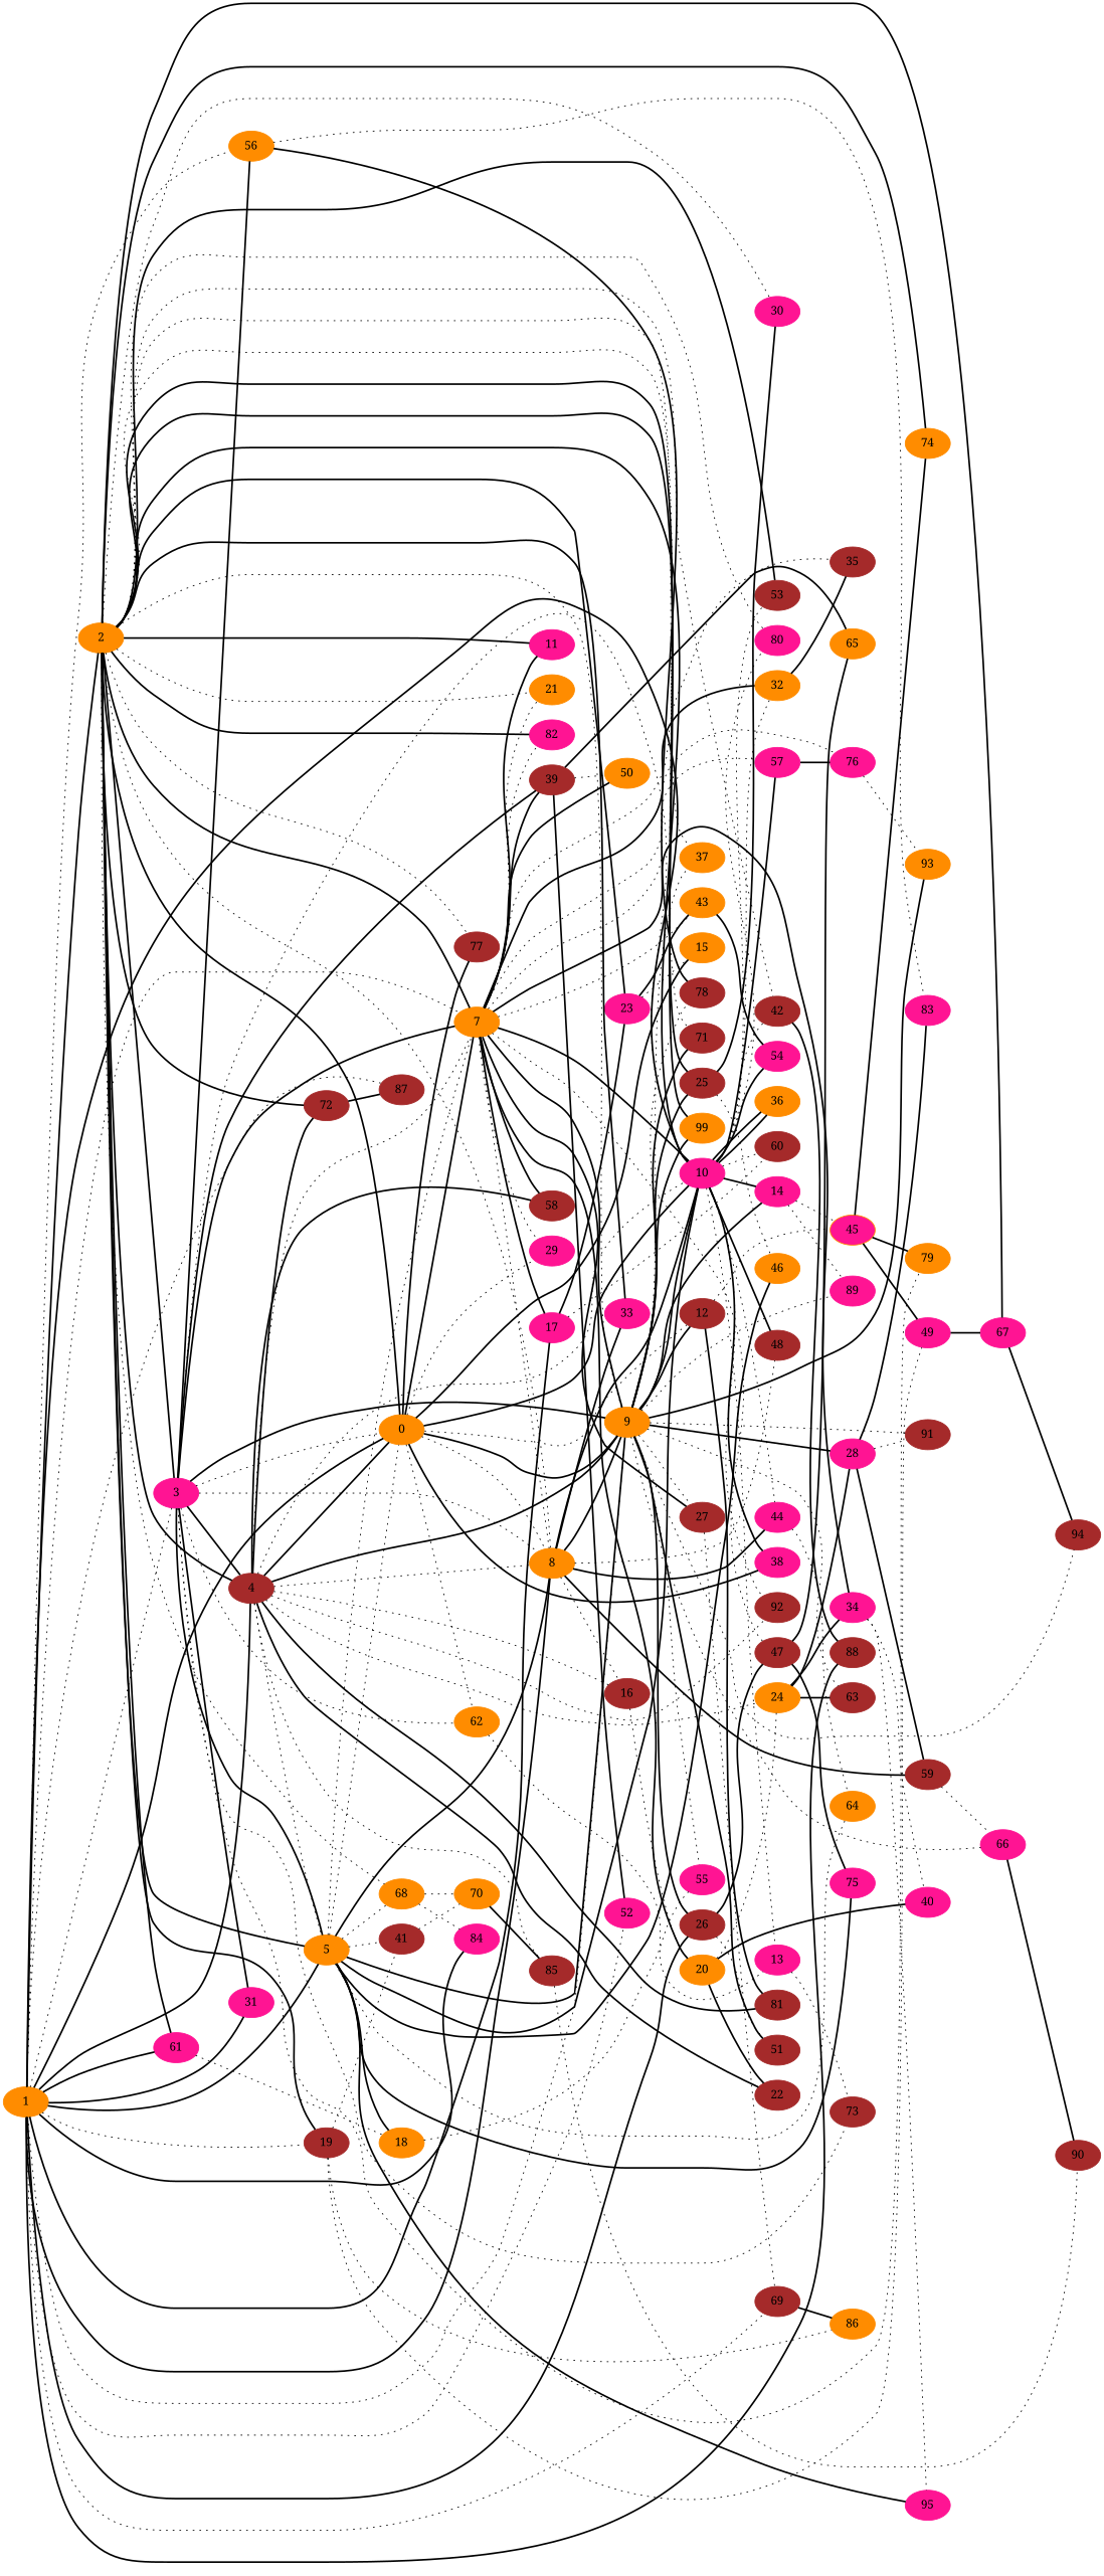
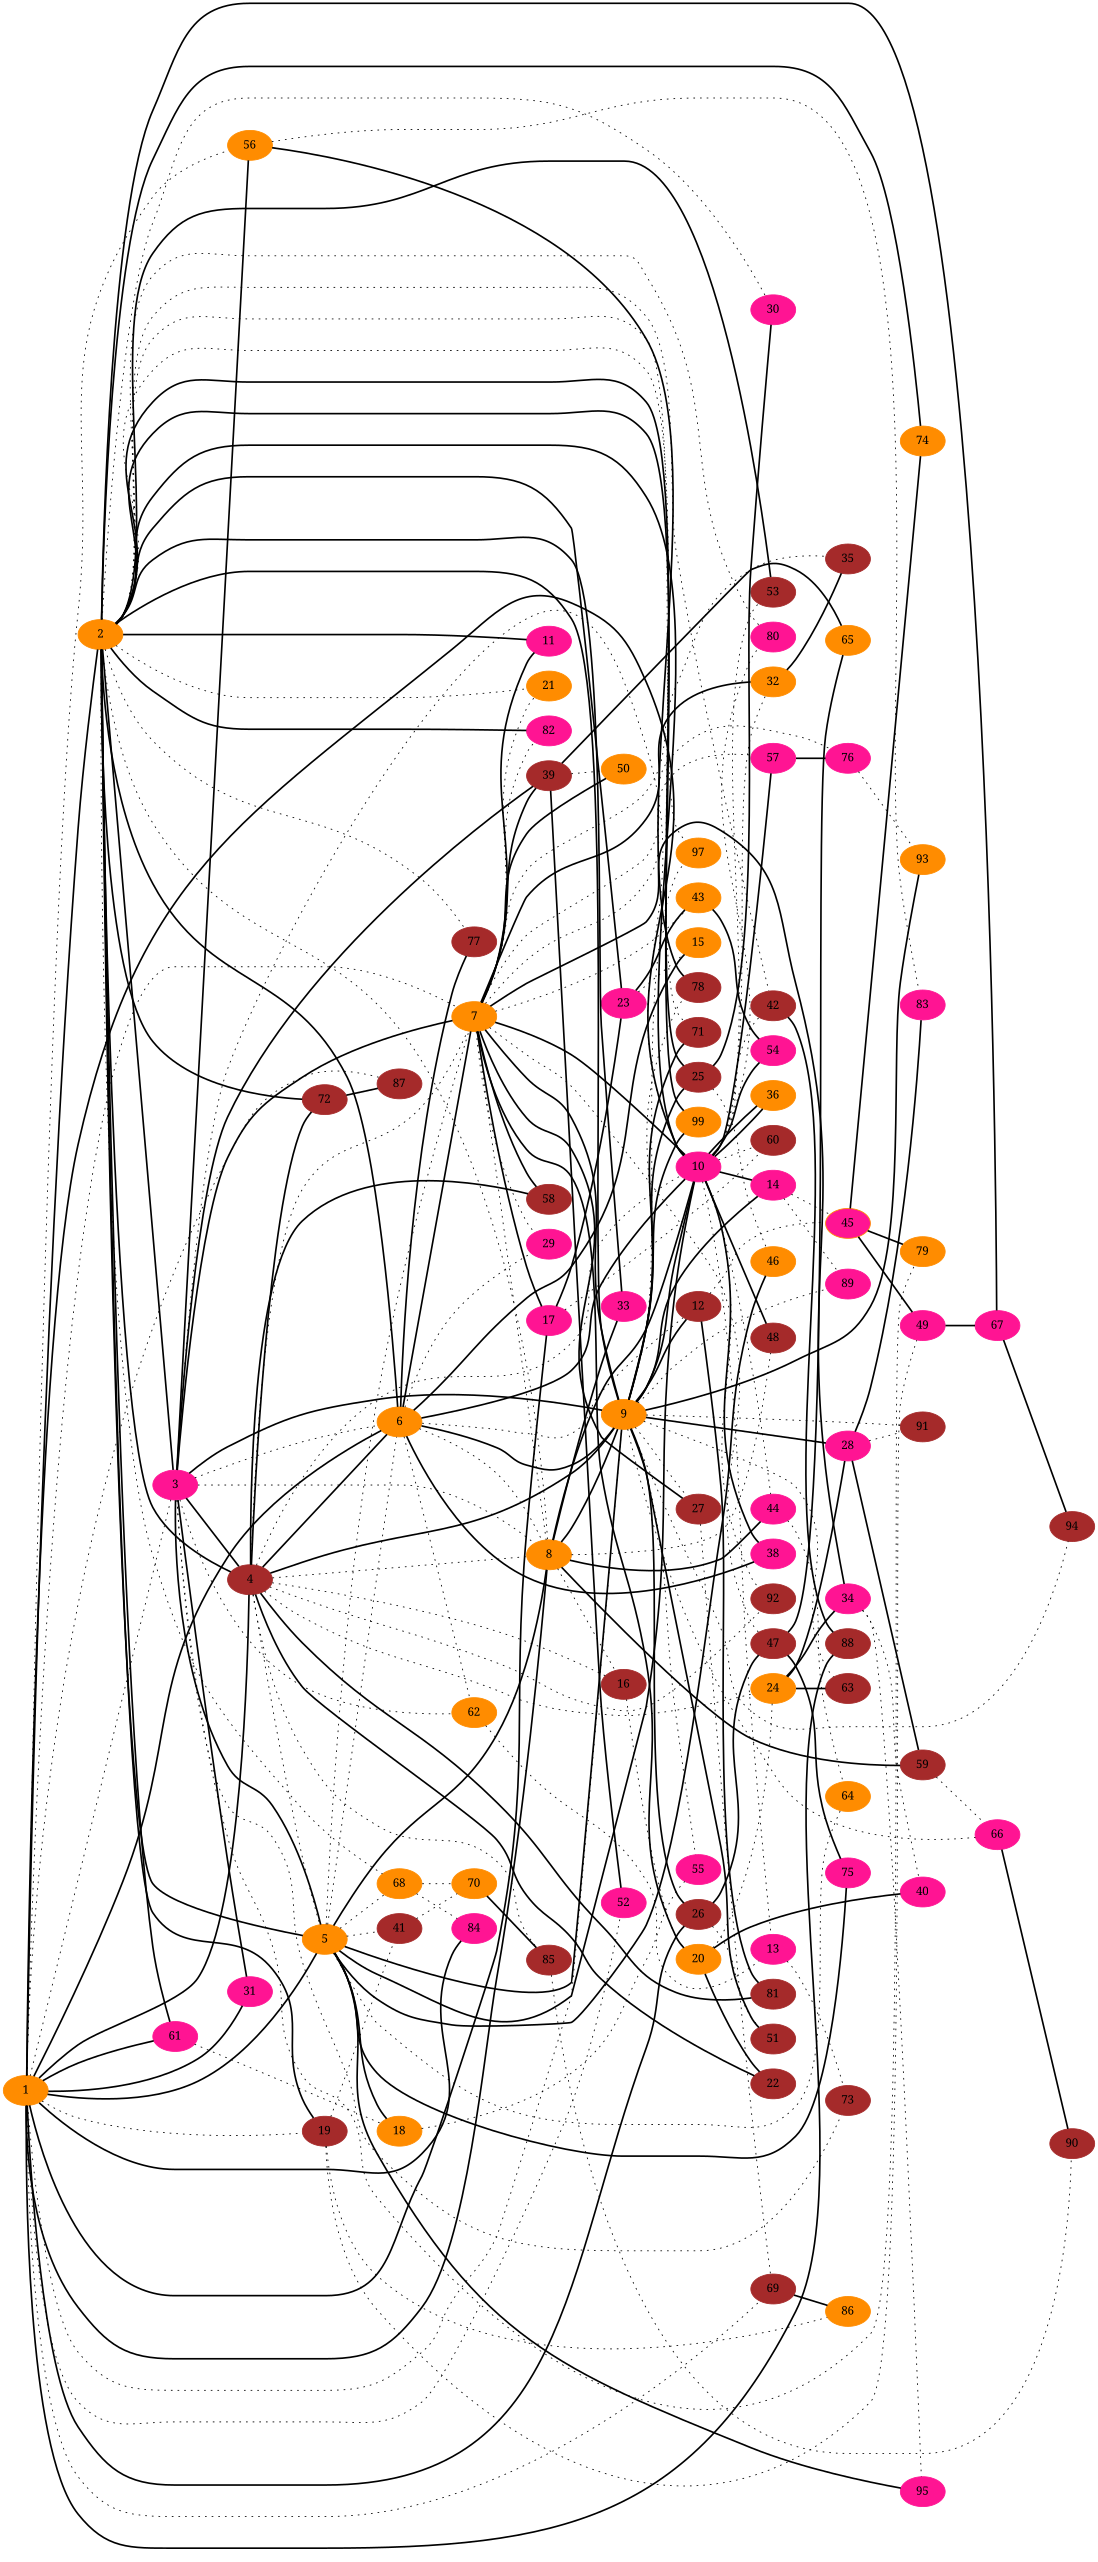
  graph {
    fontname="Noto Serif"
    rankdir=LR
    node [color=brown fontname="Noto Serif" style=filled]
    edge [fontname="Noto Serif" style=bold]
    1 [color=darkorange]
    2 [color=darkorange]
    3 [color=deeppink]
    4
    5 [color=darkorange]
-   6 [color=darkorange label=0]
+   6 [color=darkorange]
    7 [color=darkorange]
    8 [color=darkorange]
    9 [color=darkorange]
    10 [color=deeppink]
    17 [color=deeppink]
    19
    26
    31 [color=deeppink]
    52 [color=deeppink]
    56 [color=darkorange]
    61 [color=deeppink]
    69
    84 [color=deeppink]
    87
    88
    11 [color=deeppink]
    21 [color=darkorange]
    23 [color=deeppink]
    25
    30 [color=deeppink]
    33 [color=deeppink]
-   37 [color=darkorange]
+   37 [color=darkorange label=97]
    42
    53
    67 [color=deeppink]
    68 [color=darkorange]
    71
    72
    74 [color=darkorange]
    77
    80 [color=deeppink]
    82 [color=deeppink]
    n39 [color=darkorange label=99]
    39
    62 [color=darkorange]
    73
    79 [color=darkorange]
    16
    22
    24 [color=darkorange]
    58
    81
    85
    92
    18 [color=darkorange]
    41
    46 [color=darkorange]
    64 [color=darkorange]
    75 [color=deeppink]
    95 [color=deeppink]
    12
    15 [color=darkorange]
    29 [color=deeppink]
    38 [color=deeppink]
    20 [color=darkorange]
    27
    32 [color=darkorange]
    34 [color=deeppink]
    35
    43 [color=darkorange]
    47
    50 [color=darkorange]
    57 [color=deeppink]
    76 [color=deeppink]
    44 [color=deeppink]
    48
    59
    14 [color=deeppink]
    28 [color=deeppink]
    51
    55 [color=deeppink]
    63
    66 [color=deeppink]
    78
    89 [color=deeppink]
    91
    93 [color=darkorange]
    94
    13 [color=deeppink]
    36 [color=darkorange]
    54 [color=deeppink]
    60
    49 [color=deeppink]
    86 [color=darkorange]
    83 [color=deeppink]
    70 [color=darkorange]
    65 [color=darkorange]
    90
    45 [color=darkorange fillcolor=deeppink]
    40 [color=deeppink]
    1 -- 2
    1 -- 3 [style=dotted]
    1 -- 4
    1 -- 5
    1 -- 6
    1 -- 7 [style=dotted]
    1 -- 8
    1 -- 9 [style=dotted]
    1 -- 10
    1 -- 17
    1 -- 19 [style=dotted]
    1 -- 26
    1 -- 31
    1 -- 52 [style=dotted]
    1 -- 56 [style=dotted]
    1 -- 61
    1 -- 69 [style=dotted]
    1 -- 84
    1 -- 87 [style=dotted]
    1 -- 88
    2 -- 3
    2 -- 4
    2 -- 5
    2 -- 6
-   2 -- 7
    2 -- 8 [style=dotted]
-   2 -- 9 [style=dotted]
+   2 -- 9
    2 -- 10
    2 -- 19
    2 -- 61
    2 -- 11
    2 -- 21 [style=dotted]
    2 -- 23
    2 -- 25
    2 -- 30 [style=dotted]
    2 -- 33
    2 -- 37 [style=dotted]
    2 -- 42 [style=dotted]
    2 -- 53
    2 -- 67
    2 -- 68 [style=dotted]
    2 -- 71 [style=dotted]
    2 -- 72
    2 -- 74
    2 -- 77 [style=dotted]
    2 -- 80 [style=dotted]
    2 -- 82
    2 -- n39
    3 -- 4
    3 -- 5
    3 -- 6 [style=dotted]
    3 -- 7
    3 -- 8 [style=dotted]
    3 -- 9
    3 -- 10 [style=dotted]
    3 -- 31
    3 -- 56
    3 -- 39
    3 -- 62 [style=dotted]
    3 -- 73 [style=dotted]
    3 -- 79 [style=dotted]
    4 -- 5 [style=dotted]
    4 -- 6
    4 -- 7 [style=dotted]
    4 -- 8 [style=dotted]
    4 -- 9
    4 -- 10 [style=dotted]
    4 -- 72
    4 -- 16 [style=dotted]
    4 -- 22
    4 -- 24 [style=dotted]
    4 -- 58
    4 -- 81
    4 -- 85 [style=dotted]
    4 -- 92 [style=dotted]
    5 -- 6 [style=dotted]
    5 -- 7 [style=dotted]
    5 -- 8
    5 -- 9
    5 -- 10
    5 -- 68 [style=dotted]
    5 -- 18
    5 -- 41 [style=dotted]
    5 -- 46
    5 -- 64 [style=dotted]
    5 -- 75
    5 -- 95
    6 -- 7
    6 -- 8 [style=dotted]
    6 -- 9
    6 -- 10
    6 -- 77
    6 -- 62 [style=dotted]
    6 -- 12 [style=dotted]
    6 -- 15
    6 -- 29 [style=dotted]
    6 -- 38
    7 -- 8 [style=dotted]
    7 -- 9
    7 -- 10
    7 -- 17
    7 -- 11
    7 -- 21 [style=dotted]
    7 -- 82 [style=dotted]
    7 -- 39
    7 -- 58
    7 -- 29 [style=dotted]
    7 -- 20
    7 -- 27
    7 -- 32
    7 -- 34
    7 -- 35 [style=dotted]
    7 -- 43 [style=dotted]
    7 -- 47 [style=dotted]
    7 -- 50
    7 -- 57 [style=dotted]
    7 -- 76 [style=dotted]
    8 -- 9
    8 -- 10
    8 -- 33
    8 -- 16 [style=dotted]
    8 -- 44
    8 -- 48 [style=dotted]
    8 -- 59
    9 -- 10
    9 -- 26
    9 -- 25
    9 -- 37 [style=dotted]
    9 -- 71
    9 -- n39
    9 -- 12
    9 -- 27 [style=dotted]
    9 -- 14
    9 -- 28
    9 -- 51
    9 -- 55 [style=dotted]
    9 -- 63 [style=dotted]
    9 -- 66 [style=dotted]
    9 -- 78 [style=dotted]
    9 -- 89 [style=dotted]
    9 -- 91 [style=dotted]
    9 -- 93
    9 -- 94 [style=dotted]
    10 -- 42 [style=dotted]
    10 -- 53 [style=dotted]
    10 -- 80 [style=dotted]
    10 -- 92 [style=dotted]
    10 -- 38
    10 -- 32 [style=dotted]
    10 -- 57
    10 -- 44 [style=dotted]
    10 -- 48
    10 -- 14
    10 -- 13 [style=dotted]
    10 -- 36
    10 -- 36
    10 -- 54
    10 -- 60 [style=dotted]
    17 -- 23
    17 -- 60 [style=dotted]
    19 -- 41 [style=dotted]
    19 -- 49 [style=dotted]
    19 -- 86 [style=dotted]
    26 -- 47
    26 -- 51 [style=dotted]
    56 -- 78
    56 -- 83 [style=dotted]
    61 -- 18 [style=dotted]
    69 -- 86
    23 -- 15 [style=dotted]
    23 -- 43
    25 -- 30
    25 -- 46 [style=dotted]
    42 -- 88
    67 -- 94
    68 -- 84 [style=dotted]
    68 -- 70 [style=dotted]
    72 -- 87
    39 -- 52
    39 -- 50 [style=dotted]
    39 -- 65
    62 -- 13 [style=dotted]
    16 -- 20 [style=dotted]
    24 -- 34
    24 -- 28
    24 -- 63
    85 -- 90 [style=dotted]
    18 -- 55 [style=dotted]
    41 -- 70 [style=dotted]
    12 -- 81
    12 -- 45 [style=dotted]
    20 -- 22
    20 -- 24 [style=dotted]
    20 -- 40
    27 -- 69 [style=dotted]
    32 -- 35
    34 -- 95 [style=dotted]
    34 -- 40 [style=dotted]
    43 -- 54
    47 -- 75
    47 -- 65
    57 -- 76
    76 -- 93 [style=dotted]
    44 -- 64 [style=dotted]
    59 -- 66 [style=dotted]
    14 -- 89 [style=dotted]
    14 -- 45 [style=dotted]
    28 -- 59
    28 -- 91 [style=dotted]
    28 -- 83
    66 -- 90
    13 -- 73 [style=dotted]
    49 -- 67
    70 -- 85
    45 -- 74
    45 -- 79
    45 -- 49
  }
